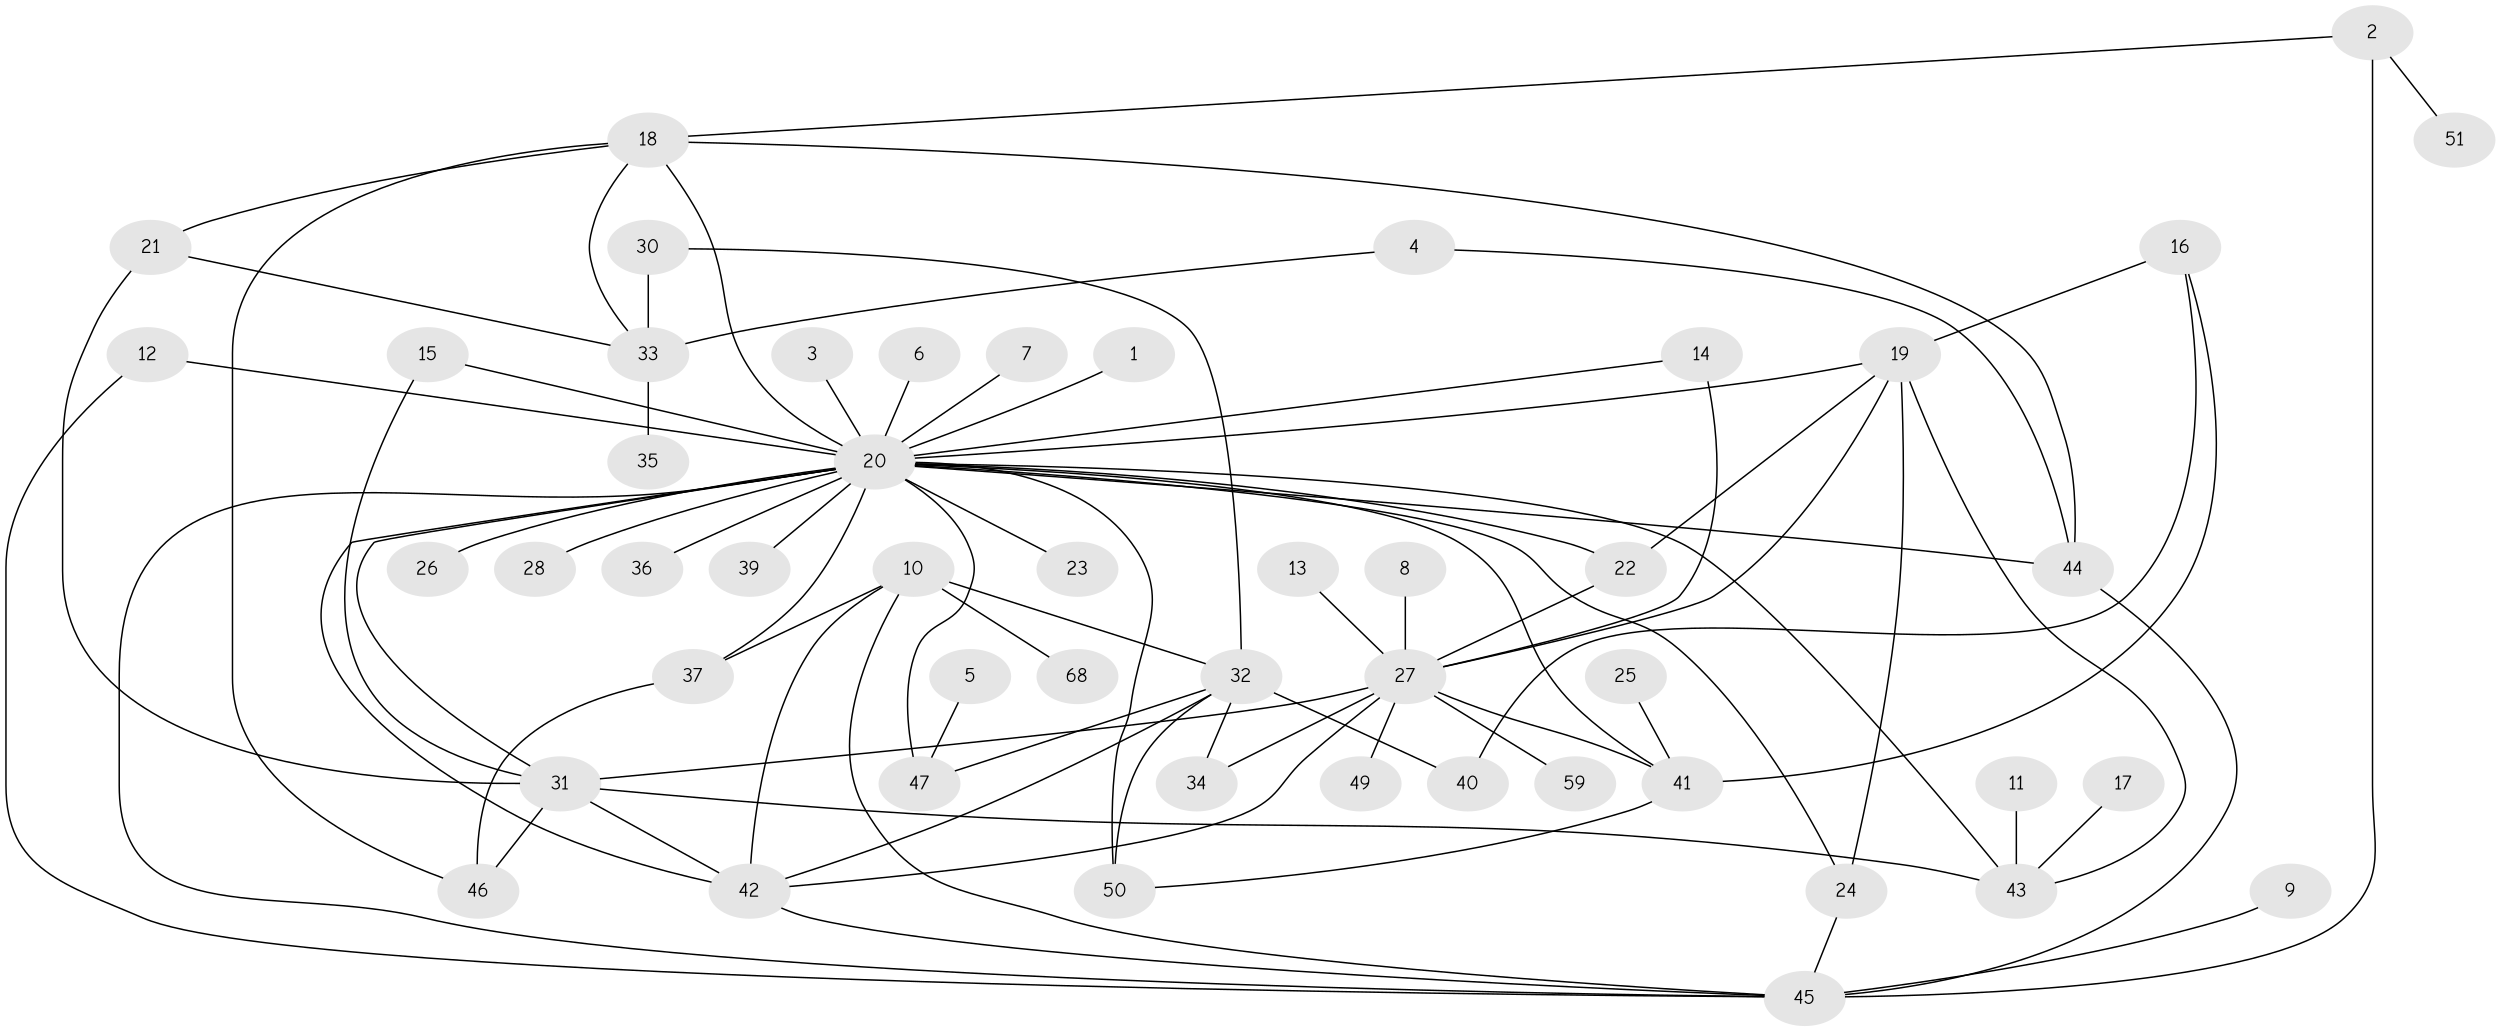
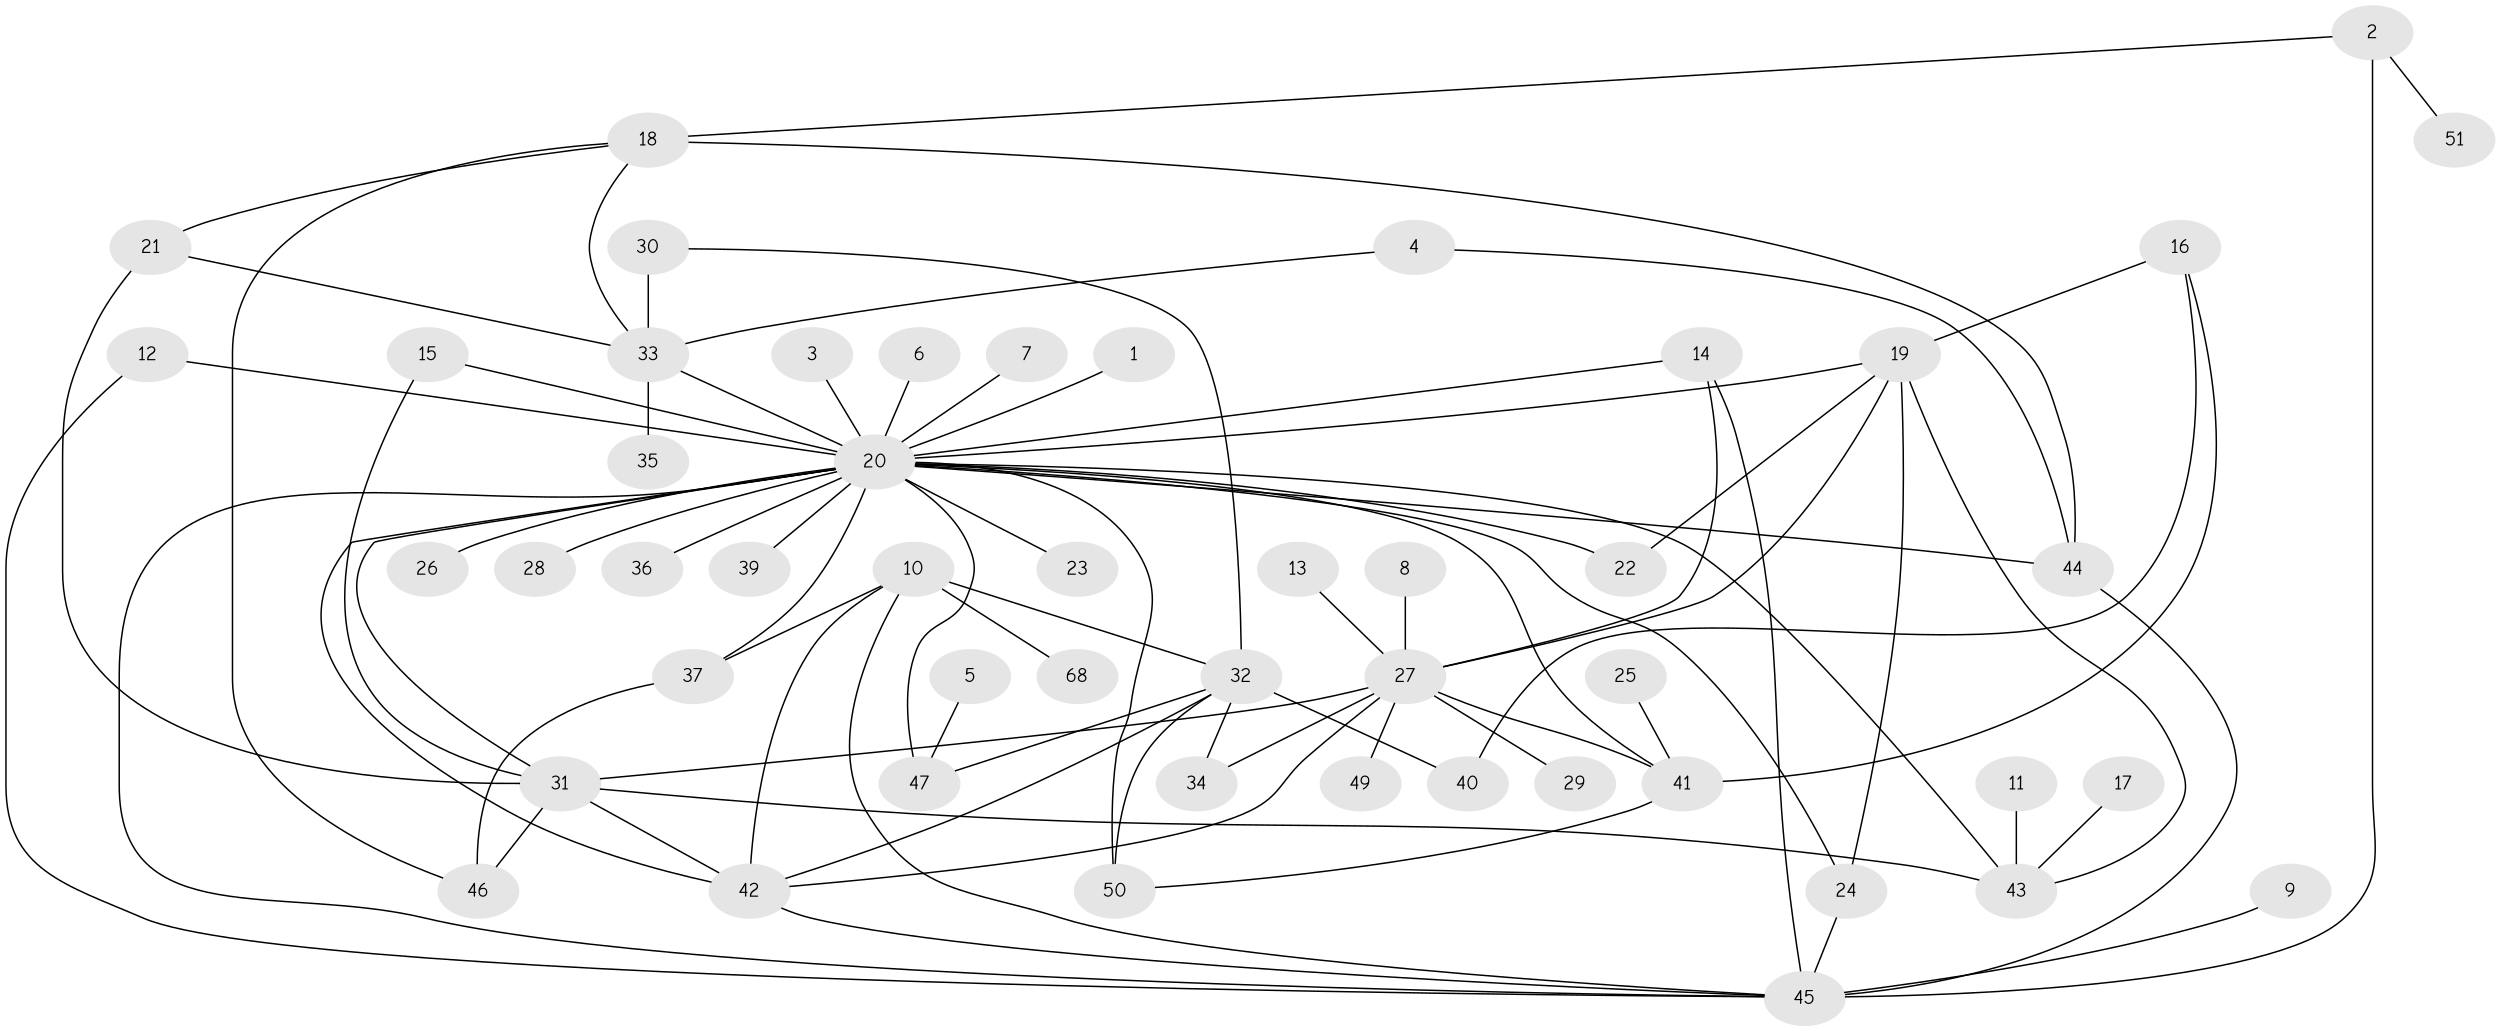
  graph {
    fontname="Comic Neue"
    node [color=gray90 fontname="Comic Neue" style=filled]
    edge [fontname="Comic Neue" weight=1.0]
    1
    20
    45
    44
    47
    37
    42
    43
    31
    41
    22
    24
    23
    26
    28
    36
    39
    50
    2
    18
    51
    33
    21
    46
    3
    4
    35
    5
    6
    7
    8
    27
-   29 [label=59]
+   29
    34
    49
    9
    10
    32
    n39 [label=68]
    40
    11
    12
    13
    14
    15
    16
    19
    17
    25
    30
    1 -- 20
    20 -- 45
    20 -- 44
    20 -- 47
    20 -- 37
    20 -- 42
    20 -- 43
    20 -- 31
    20 -- 41
    20 -- 22
    20 -- 24
    20 -- 23
    20 -- 26
    20 -- 28
    20 -- 36
    20 -- 39
    20 -- 50
    44 -- 45
    37 -- 46
    42 -- 45
    31 -- 42
    31 -- 43
    31 -- 46
    41 -- 50
-   22 -- 27
    24 -- 45 [weight=2.0]
    2 -- 45
    2 -- 18
    2 -- 51
-   18 -- 20
+   33 -- 20
    18 -- 44
    18 -- 33
    18 -- 21
    18 -- 46
    33 -- 35
    21 -- 31
    21 -- 33
    3 -- 20
    4 -- 44
    4 -- 33
    5 -- 47
    6 -- 20
    7 -- 20
    8 -- 27
    27 -- 42
    27 -- 31
    27 -- 41
    27 -- 29
    27 -- 34
    27 -- 49
    9 -- 45
    10 -- 45
    10 -- 37
    10 -- 42
    10 -- 32
    10 -- n39
    32 -- 47
    32 -- 42
    32 -- 50
    32 -- 34
    32 -- 40
    11 -- 43
    12 -- 20
    12 -- 45
    13 -- 27
    14 -- 20
+   14 -- 45
    14 -- 27
    15 -- 20
    15 -- 31
    16 -- 41
    16 -- 40
    16 -- 19
    19 -- 20
    19 -- 43
    19 -- 22
    19 -- 24
    19 -- 27
    17 -- 43
    25 -- 41
    30 -- 33
    30 -- 32
  }
